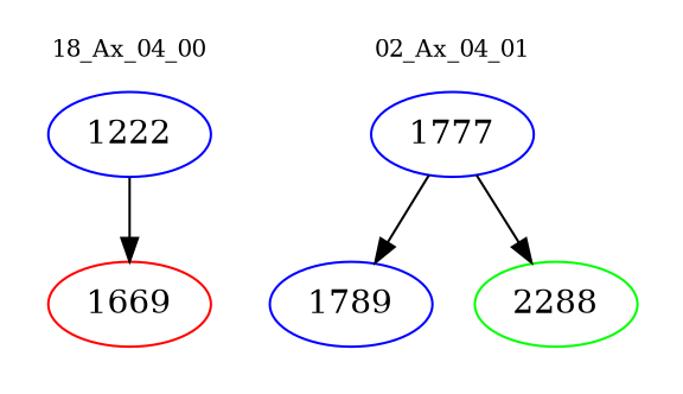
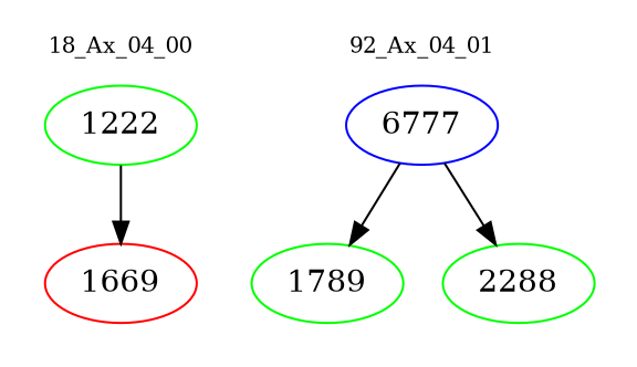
  digraph {
    node [color=blue]
    edge [color=black]
-   n1 [label=1222]
+   n1 [color=green label=1222]
    n2 [color=red label=1669]
-   n3 [label=1777]
-   n4 [label=1789]
+   n3 [label=6777]
+   n4 [color=green label=1789]
    n5 [color=green label=2288]
    subgraph cluster_1 {
      color=white
      fontsize=10
      label="18_Ax_04_00"
      n1
      n2
    }
    subgraph cluster_2 {
      color=white
      fontsize=10
-     label="02_Ax_04_01"
+     label="92_Ax_04_01"
      n3
      n4
      n5
    }
    n1 -> n2
    n3 -> n4
    n3 -> n5
  }
